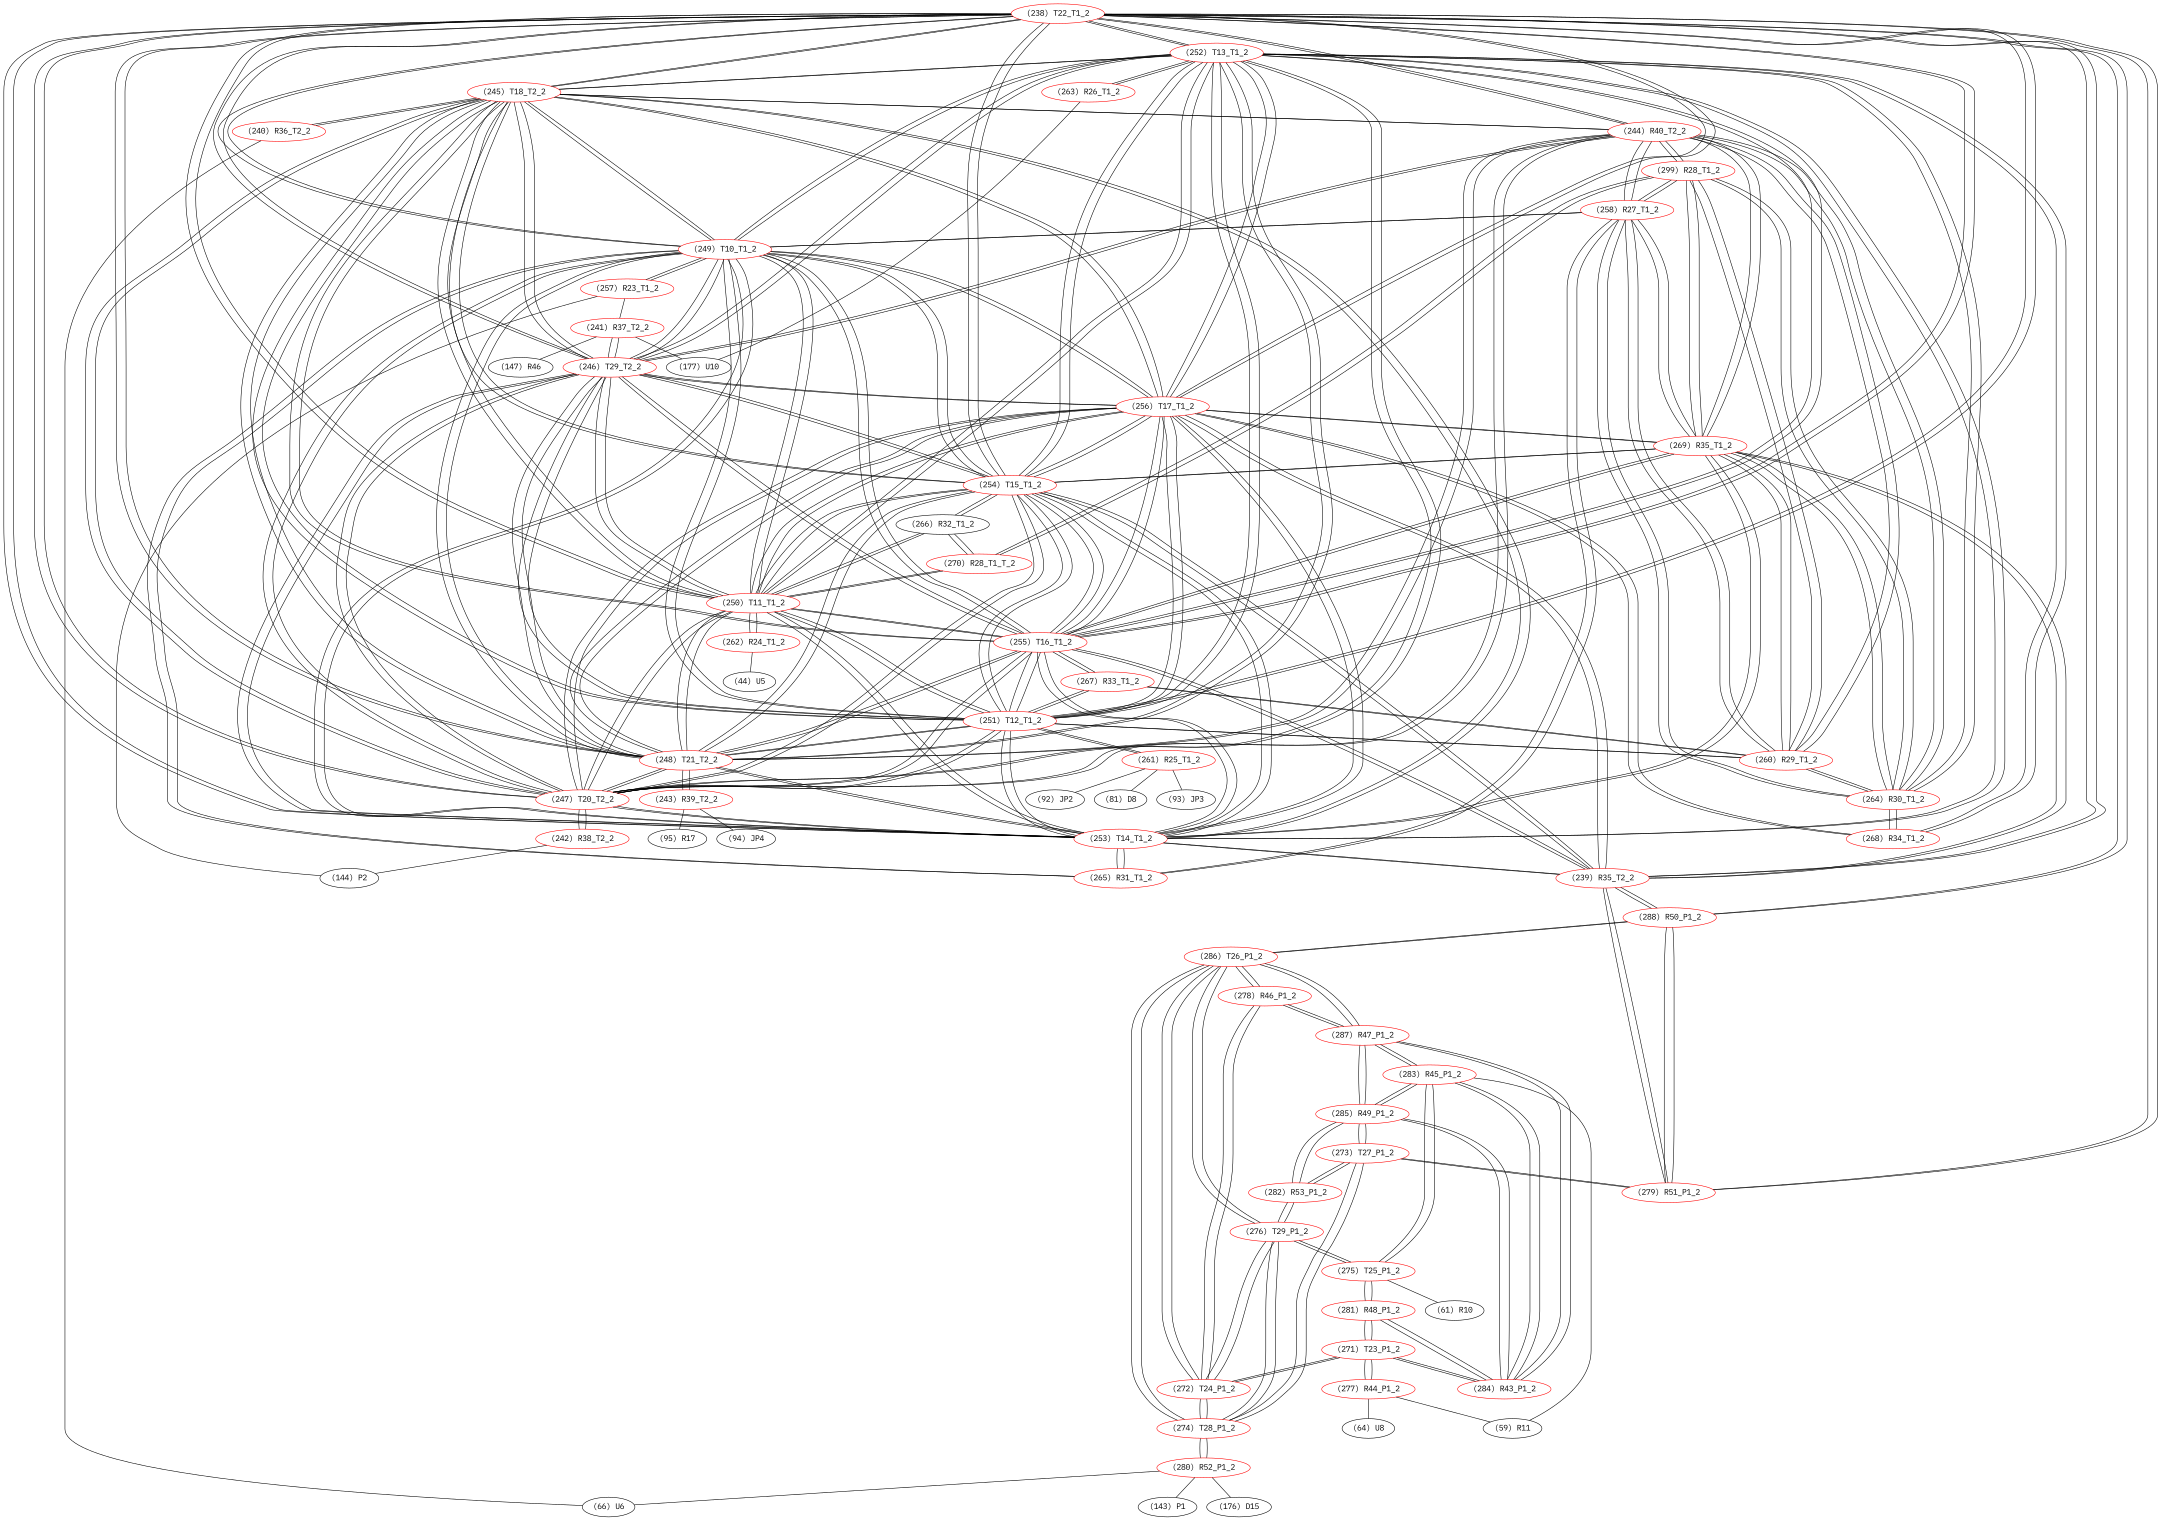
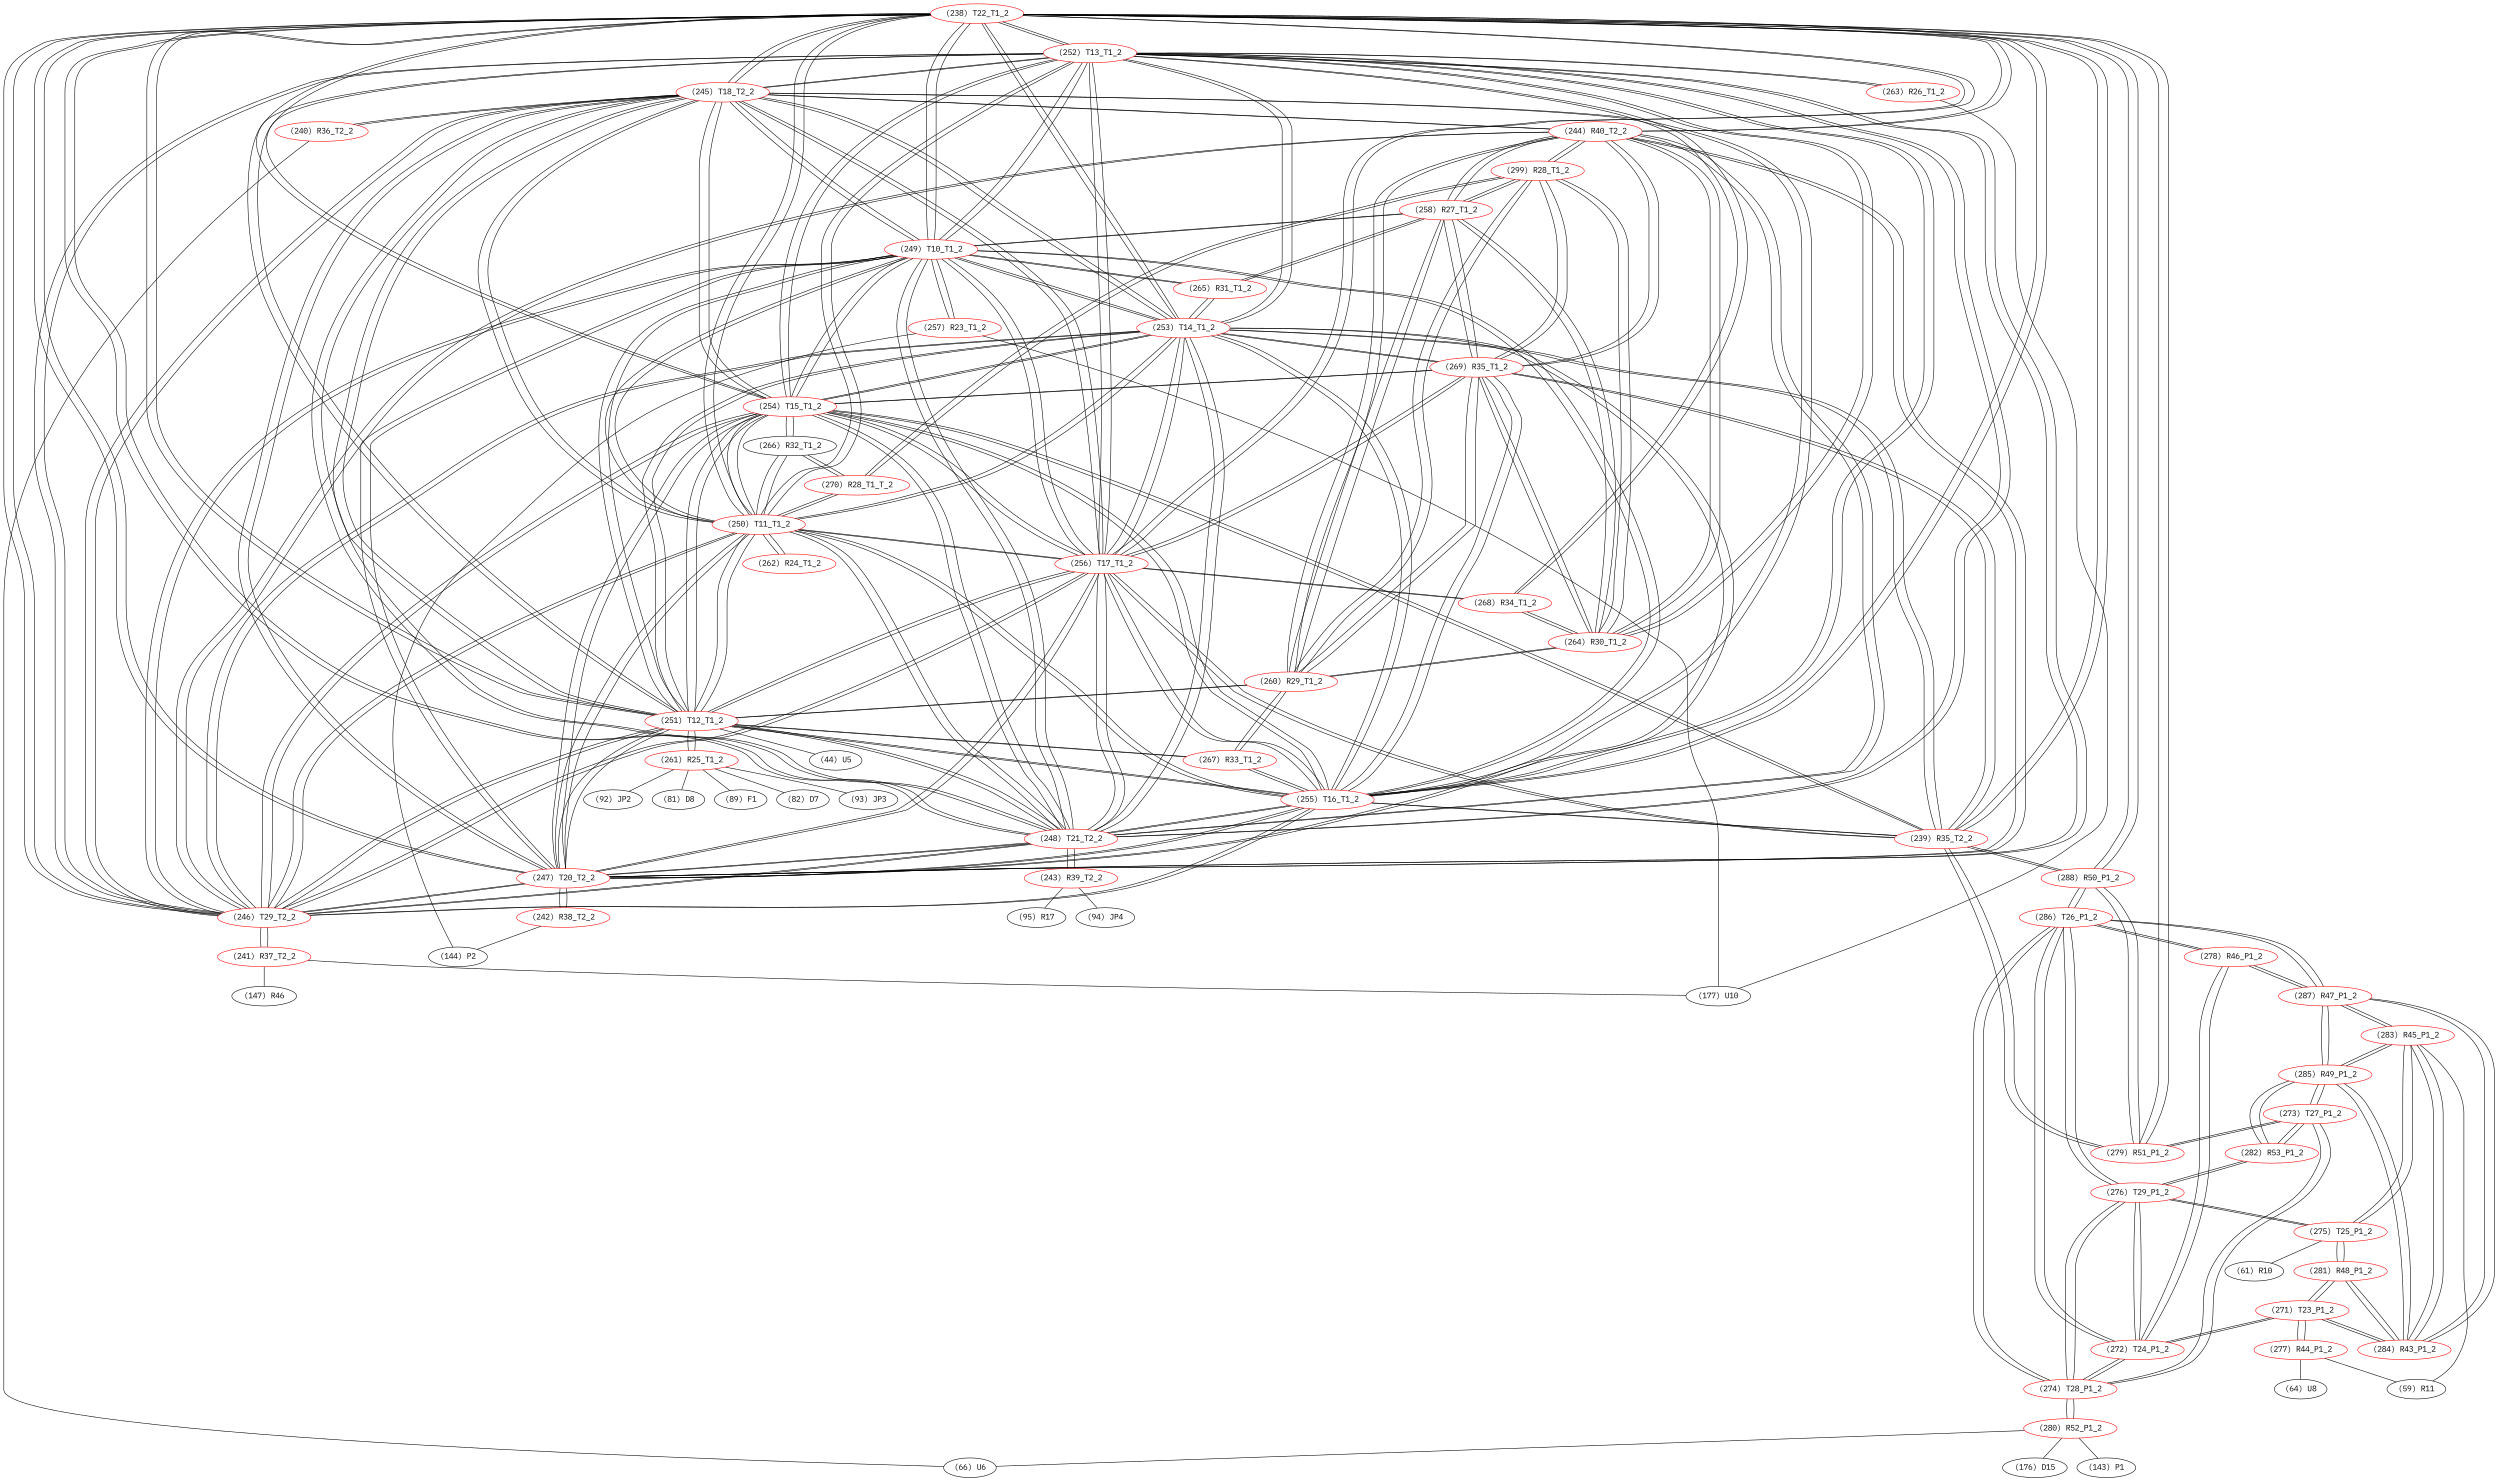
  graph {
    fontname="IBM Plex Mono"
    node [color=red fontname="IBM Plex Mono"]
    edge [fontname="IBM Plex Mono"]
    n1 [label="(238) T22_T1_2"]
    n2 [label="(252) T13_T1_2"]
    n3 [label="(245) T18_T2_2"]
    n4 [label="(246) T29_T2_2"]
    n5 [label="(251) T12_T1_2"]
    n6 [label="(254) T15_T1_2"]
    n7 [label="(253) T14_T1_2"]
    n8 [label="(247) T20_T2_2"]
    n9 [label="(248) T21_T2_2"]
    n10 [label="(250) T11_T1_2"]
    n11 [label="(249) T10_T1_2"]
    n12 [label="(255) T16_T1_2"]
    n13 [label="(256) T17_T1_2"]
    n14 [label="(244) R40_T2_2"]
    n15 [label="(279) R51_P1_2"]
    n16 [label="(288) R50_P1_2"]
    n17 [label="(239) R35_T2_2"]
    n18 [label="(264) R30_T1_2"]
    n19 [label="(268) R34_T1_2"]
    n20 [label="(263) R26_T1_2"]
    n21 [label="(240) R36_T2_2"]
    n22 [label="(241) R37_T2_2"]
    n23 [label="(260) R29_T1_2"]
    n24 [label="(267) R33_T1_2"]
    n25 [label="(261) R25_T1_2"]
    n26 [label="(269) R35_T1_2"]
    n27 [color=black label="(266) R32_T1_2"]
    n28 [label="(265) R31_T1_2"]
    n29 [label="(242) R38_T2_2"]
    n30 [label="(243) R39_T2_2"]
    n31 [label="(262) R24_T1_2"]
    n32 [label="(270) R28_T1_T_2"]
    n33 [label="(258) R27_T1_2"]
    n34 [label="(257) R23_T1_2"]
    n35 [label="(299) R28_T1_2"]
    n36 [label="(273) T27_P1_2"]
    n37 [label="(286) T26_P1_2"]
    n38 [label="(177) U10" color=""]
    n39 [label="(66) U6" color=""]
    n40 [label="(147) R46" color=""]
+   n41 [label="(89) F1" color=""]
+   n42 [label="(82) D7" color=""]
    n43 [label="(93) JP3" color=""]
    n44 [label="(92) JP2" color=""]
    n45 [label="(81) D8" color=""]
    n46 [label="(144) P2" color=""]
    n47 [label="(95) R17" color=""]
    n48 [label="(94) JP4" color=""]
    n49 [label="(44) U5" color=""]
    n50 [label="(285) R49_P1_2"]
    n51 [label="(274) T28_P1_2"]
    n52 [label="(282) R53_P1_2"]
    n53 [label="(272) T24_P1_2"]
    n54 [label="(287) R47_P1_2"]
    n55 [label="(276) T29_P1_2"]
    n56 [label="(278) R46_P1_2"]
    n57 [label="(271) T23_P1_2"]
    n58 [label="(281) R48_P1_2"]
    n59 [label="(284) R43_P1_2"]
    n60 [label="(277) R44_P1_2"]
    n61 [label="(275) T25_P1_2"]
    n62 [label="(283) R45_P1_2"]
    n63 [label="(64) U8" color=""]
    n64 [label="(59) R11" color=""]
    n65 [label="(61) R10" color=""]
    n66 [label="(280) R52_P1_2"]
    n67 [label="(176) D15" color=""]
    n68 [label="(143) P1" color=""]
    n1 -- n2
    n1 -- n3
    n1 -- n4
    n1 -- n5
    n1 -- n6
    n1 -- n7
    n1 -- n8
    n1 -- n9
    n1 -- n10
    n1 -- n11
    n1 -- n12
    n1 -- n13
    n1 -- n14
    n1 -- n15
    n1 -- n16
    n1 -- n17
    n2 -- n1
    n2 -- n3
    n2 -- n4
    n2 -- n5
    n2 -- n6
    n2 -- n7
    n2 -- n8
    n2 -- n9
    n2 -- n10
    n2 -- n11
    n2 -- n12
    n2 -- n13
    n2 -- n18
    n2 -- n19
    n2 -- n20
    n3 -- n1
    n3 -- n2
    n3 -- n4
    n3 -- n5
    n3 -- n6
    n3 -- n7
    n3 -- n8
    n3 -- n9
    n3 -- n10
    n3 -- n11
    n3 -- n12
    n3 -- n13
    n3 -- n14
    n3 -- n21
    n4 -- n1
    n4 -- n2
    n4 -- n3
    n4 -- n5
    n4 -- n6
    n4 -- n7
    n4 -- n8
    n4 -- n9
    n4 -- n10
    n4 -- n11
    n4 -- n12
    n4 -- n13
    n4 -- n14
    n4 -- n22
    n5 -- n1
    n5 -- n2
    n5 -- n3
    n5 -- n4
    n5 -- n6
    n5 -- n7
    n5 -- n8
    n5 -- n9
    n5 -- n10
    n5 -- n11
    n5 -- n12
    n5 -- n13
    n5 -- n23
    n5 -- n24
    n5 -- n25
    n6 -- n1
    n6 -- n2
    n6 -- n3
    n6 -- n4
    n6 -- n5
    n6 -- n7
    n6 -- n8
    n6 -- n9
    n6 -- n10
    n6 -- n11
    n6 -- n12
    n6 -- n13
    n6 -- n17
    n6 -- n26
    n6 -- n27
    n7 -- n1
    n7 -- n2
    n7 -- n3
    n7 -- n4
    n7 -- n5
    n7 -- n6
    n7 -- n8
    n7 -- n9
    n7 -- n10
    n7 -- n11
    n7 -- n12
    n7 -- n13
    n7 -- n17
    n7 -- n26
    n7 -- n28
    n8 -- n1
    n8 -- n2
    n8 -- n3
    n8 -- n4
    n8 -- n5
    n8 -- n6
    n8 -- n7
    n8 -- n9
    n8 -- n10
    n8 -- n11
    n8 -- n12
    n8 -- n13
    n8 -- n14
    n8 -- n29
    n9 -- n1
    n9 -- n2
    n9 -- n3
    n9 -- n4
    n9 -- n5
    n9 -- n6
    n9 -- n7
    n9 -- n8
    n9 -- n10
    n9 -- n11
    n9 -- n12
    n9 -- n13
    n9 -- n14
    n9 -- n30
    n10 -- n1
    n10 -- n2
    n10 -- n3
    n10 -- n4
    n10 -- n5
    n10 -- n6
    n10 -- n7
    n10 -- n8
    n10 -- n9
    n10 -- n11
    n10 -- n12
    n10 -- n13
    n10 -- n27
    n10 -- n31
    n10 -- n32
    n11 -- n1
    n11 -- n2
    n11 -- n3
    n11 -- n4
    n11 -- n5
    n11 -- n6
    n11 -- n7
    n11 -- n8
    n11 -- n9
    n11 -- n10
    n11 -- n12
    n11 -- n13
    n11 -- n28
    n11 -- n33
    n11 -- n34
    n12 -- n1
    n12 -- n2
    n12 -- n3
    n12 -- n4
    n12 -- n5
    n12 -- n6
    n12 -- n7
    n12 -- n8
    n12 -- n9
    n12 -- n10
    n12 -- n11
    n12 -- n13
    n12 -- n17
    n12 -- n24
    n12 -- n26
    n13 -- n1
    n13 -- n2
    n13 -- n3
    n13 -- n4
    n13 -- n5
    n13 -- n6
    n13 -- n7
    n13 -- n8
    n13 -- n9
    n13 -- n10
    n13 -- n11
    n13 -- n12
    n13 -- n17
    n13 -- n19
    n13 -- n26
    n14 -- n1
    n14 -- n3
    n14 -- n4
    n14 -- n8
    n14 -- n9
    n14 -- n18
    n14 -- n23
    n14 -- n26
    n14 -- n33
    n14 -- n35
    n15 -- n1
    n15 -- n16
    n15 -- n17
    n15 -- n36
    n16 -- n1
    n16 -- n15
    n16 -- n17
    n16 -- n37
    n17 -- n1
    n17 -- n6
    n17 -- n7
    n17 -- n12
    n17 -- n13
    n17 -- n15
    n17 -- n16
    n17 -- n26
    n18 -- n2
    n18 -- n14
    n18 -- n19
    n18 -- n23
    n18 -- n26
    n18 -- n33
    n18 -- n35
    n19 -- n2
    n19 -- n13
    n19 -- n18
    n20 -- n2
    n20 -- n38
    n21 -- n3
    n21 -- n39
    n22 -- n4
    n22 -- n38
    n22 -- n40
    n23 -- n5
    n23 -- n14
    n23 -- n18
    n23 -- n24
    n23 -- n26
    n23 -- n33
    n23 -- n35
    n24 -- n5
    n24 -- n12
    n24 -- n23
    n25 -- n5
+   n25 -- n41
+   n25 -- n42
    n25 -- n43
    n25 -- n44
    n25 -- n45
    n26 -- n6
    n26 -- n7
    n26 -- n12
    n26 -- n13
    n26 -- n14
    n26 -- n17
    n26 -- n18
    n26 -- n23
    n26 -- n33
    n26 -- n35
    n27 -- n6
    n27 -- n10
    n27 -- n32
    n28 -- n7
    n28 -- n11
    n28 -- n33
    n29 -- n8
    n29 -- n46
    n30 -- n9
    n30 -- n47
    n30 -- n48
    n31 -- n10
-   n31 -- n49
+   n5 -- n49
    n32 -- n10
    n32 -- n27
    n32 -- n35
    n33 -- n11
    n33 -- n14
    n33 -- n18
    n33 -- n23
    n33 -- n26
    n33 -- n28
    n33 -- n35
    n34 -- n11
-   n34 -- n22
+   n34 -- n38
    n34 -- n46
    n35 -- n14
    n35 -- n18
    n35 -- n23
    n35 -- n26
    n35 -- n32
    n35 -- n33
    n36 -- n15
    n36 -- n50
    n36 -- n51
    n36 -- n52
    n37 -- n16
    n37 -- n51
    n37 -- n53
    n37 -- n54
    n37 -- n55
    n37 -- n56
    n50 -- n36
    n50 -- n52
    n50 -- n54
    n50 -- n59
    n50 -- n62
    n51 -- n36
    n51 -- n37
    n51 -- n53
    n51 -- n55
    n51 -- n66
    n52 -- n36
    n52 -- n50
    n52 -- n55
    n53 -- n37
    n53 -- n51
    n53 -- n55
    n53 -- n56
    n53 -- n57
    n54 -- n37
    n54 -- n50
    n54 -- n56
    n54 -- n59
    n54 -- n62
    n55 -- n37
    n55 -- n51
    n55 -- n52
    n55 -- n53
    n55 -- n61
    n56 -- n37
    n56 -- n53
    n56 -- n54
    n57 -- n53
    n57 -- n58
    n57 -- n59
    n57 -- n60
    n58 -- n57
    n58 -- n59
    n58 -- n61
    n59 -- n50
    n59 -- n54
    n59 -- n57
    n59 -- n58
    n59 -- n62
    n60 -- n57
    n60 -- n63
    n60 -- n64
    n61 -- n55
    n61 -- n58
    n61 -- n62
    n61 -- n65
    n62 -- n50
    n62 -- n54
    n62 -- n59
    n62 -- n61
    n62 -- n64
    n66 -- n39
    n66 -- n51
    n66 -- n67
    n66 -- n68
  }
